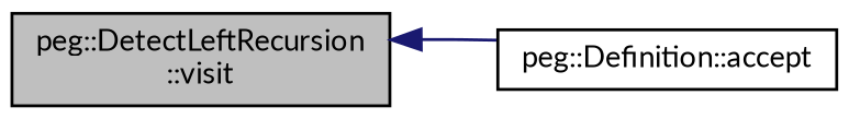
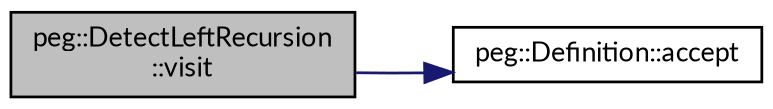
  digraph {
    rankdir=LR
    fontname=Lato
    node [color=black fontname=Lato fontsize=10 shape=record style=filled]
    n1 [fillcolor=grey75 fontcolor=black height=0.2 label="peg::DetectLeftRecursion\l::visit" width=0.4]
    n2 [fillcolor=white height=0.2 label="peg::Definition::accept" width=0.4]
-   n2 -> n1 [color=midnightblue fontname=Lato fontsize=10 labelfontname=Helvetica labelfontsize=10 style=solid]
+   n1 -> n2 [color=midnightblue fontname=Lato fontsize=10 labelfontname=Helvetica labelfontsize=10 style=solid]
  }
